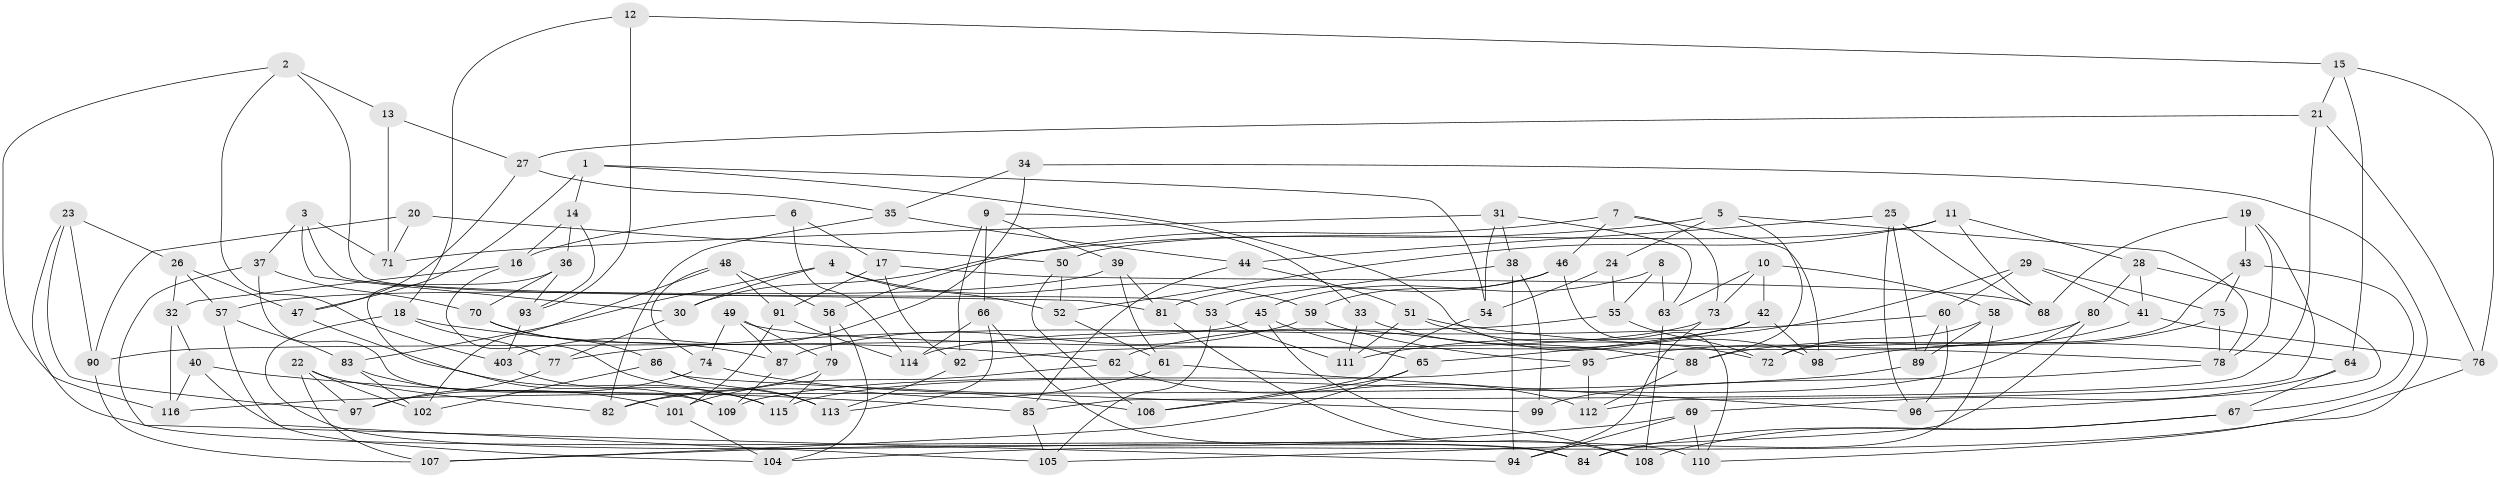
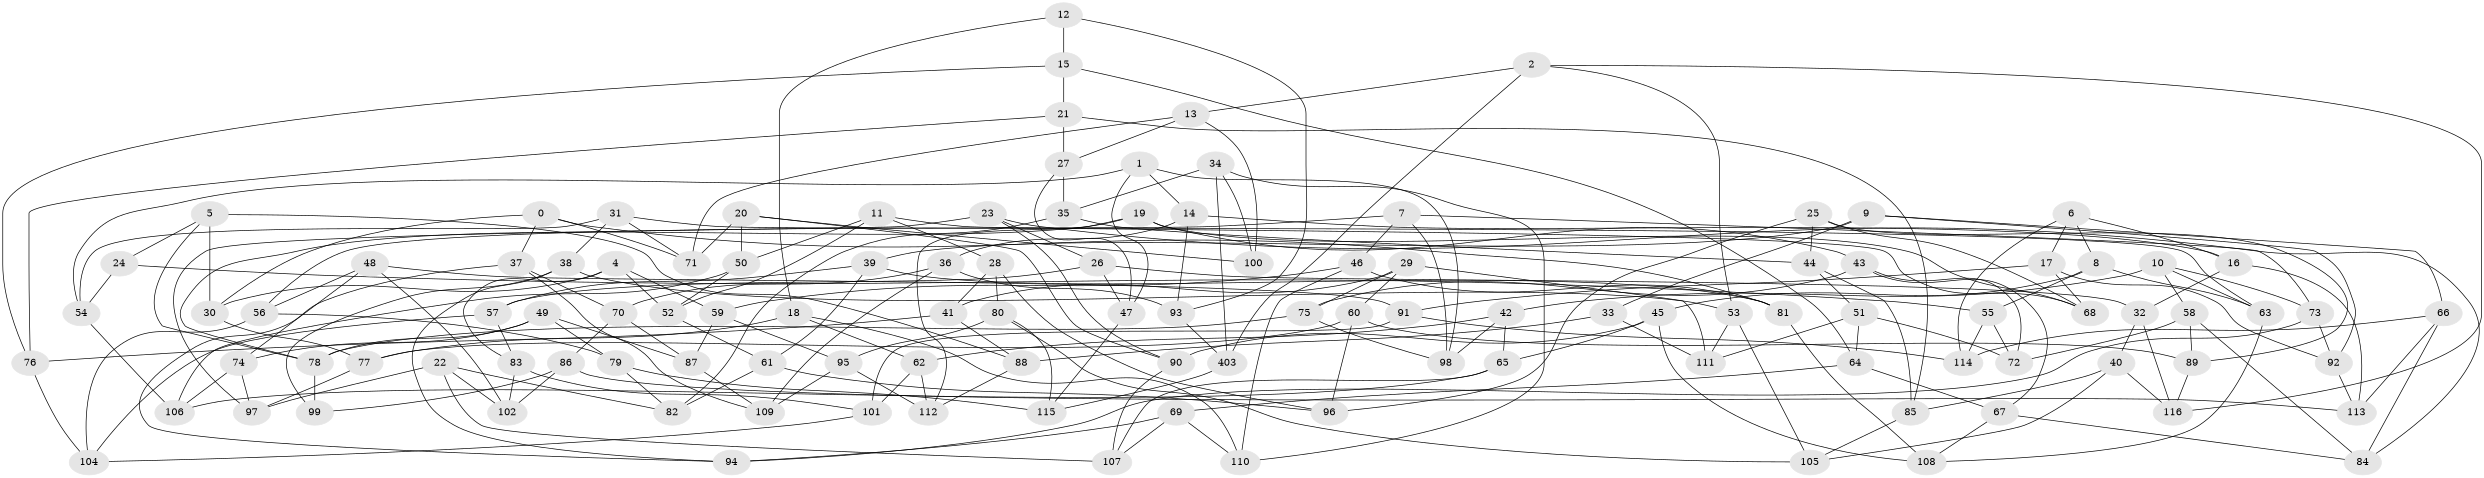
  graph {
    node [color=gray90 style=filled]
    1
    14
    47
    54
    98
    16
    93
    36
    115
    106
    2
    13
    53
    n14 [label=403]
    116
    71
    27
+   100
    111
    105
-   3
+   3 [label=0]
    30
    37
    81
    77
    70
    109
    94
    108
    4
    52
    59
    83
    61
    87
    95
    102
    101
    5
    24
    88
    78
    55
    112
    6
    8
    17
    114
    45
    63
    32
    113
    92
    68
    91
    7
    46
    56
    73
    110
    79
    104
    90
    65
    72
    9
    33
    39
    66
    57
    84
    10
    42
    58
    62
    89
    11
    28
    50
    96
    41
    80
    12
    15
    18
    21
    64
    76
    35
    85
    67
    69
    40
    97
    19
    43
    75
    99
    20
    107
    22
    82
    23
    26
    25
    44
    51
    29
    60
    31
    38
    34
    86
    48
    74
    49
    1 -- 14
    1 -- 47
    1 -- 54
    1 -- 98
    14 -- 16
    14 -- 93
    14 -- 36
    47 -- 115
    54 -- 106
    16 -- 32
    16 -- 113
    93 -- n14
    36 -- 93
    36 -- 70
    36 -- 109
    2 -- 13
    2 -- 53
    2 -- n14
    2 -- 116
    13 -- 71
    13 -- 27
+   13 -- 100
    53 -- 111
    53 -- 105
    n14 -- 115
    27 -- 47
    27 -- 35
    3 -- 71
    3 -- 30
    3 -- 37
    3 -- 81
    30 -- 77
    37 -- 70
    37 -- 109
    37 -- 94
    81 -- 108
    77 -- 97
    70 -- 87
    70 -- 86
    4 -- 30
    4 -- 52
    4 -- 59
    4 -- 83
    52 -- 61
    59 -- 87
    59 -- 95
    83 -- 102
    83 -- 101
    61 -- 96
    61 -- 82
    87 -- 109
    95 -- 109
    95 -- 112
    101 -- 104
    5 -- 30
    5 -- 24
    5 -- 88
    5 -- 78
    24 -- 54
    24 -- 55
    88 -- 112
    78 -- 99
    55 -- 114
    55 -- 72
    6 -- 16
+   6 -- 8
    6 -- 17
    6 -- 114
    8 -- 55
    8 -- 45
    8 -- 63
    17 -- 92
    17 -- 68
    17 -- 91
    45 -- 108
    45 -- 90
    45 -- 65
    63 -- 108
    32 -- 116
    32 -- 40
    92 -- 113
    91 -- 101
    91 -- 114
    7 -- 98
    7 -- 46
    7 -- 56
    7 -- 73
    46 -- 81
    46 -- 59
    46 -- 110
    56 -- 79
    56 -- 104
    73 -- 94
    73 -- 92
    79 -- 115
    79 -- 82
    90 -- 107
    65 -- 106
    65 -- 107
    9 -- 92
    9 -- 33
    9 -- 39
    9 -- 66
    33 -- 111
    33 -- 88
    39 -- 81
    39 -- 61
    39 -- 57
    66 -- 114
    66 -- 113
    66 -- 84
    57 -- 83
    57 -- 104
    10 -- 63
    10 -- 73
    10 -- 42
    10 -- 58
    42 -- 98
    42 -- 65
    42 -- 62
    58 -- 72
    58 -- 84
    58 -- 89
    62 -- 101
    62 -- 112
    89 -- 116
    11 -- 52
    11 -- 68
    11 -- 28
    11 -- 50
    28 -- 96
    28 -- 41
    28 -- 80
    50 -- 106
    50 -- 52
    41 -- 88
    41 -- 76
    80 -- 115
    80 -- 105
    80 -- 95
    12 -- 93
    12 -- 15
    12 -- 18
    15 -- 21
    15 -- 64
    15 -- 76
    18 -- 77
    18 -- 110
    18 -- 62
    21 -- 27
    21 -- 76
    21 -- 85
    64 -- 67
    64 -- 69
    76 -- 104
    35 -- 82
    35 -- 44
    85 -- 105
    67 -- 108
    67 -- 84
    69 -- 94
    69 -- 110
    69 -- 107
    40 -- 116
    40 -- 105
    40 -- 85
    19 -- 78
    19 -- 112
    19 -- 68
    19 -- 43
    43 -- 72
    43 -- 67
    43 -- 75
    75 -- 98
    75 -- 78
    20 -- 71
+   20 -- 100
    20 -- 90
    20 -- 50
    22 -- 102
    22 -- 97
    22 -- 107
    22 -- 82
    23 -- 90
    23 -- 84
    23 -- 97
    23 -- 26
    26 -- 47
    26 -- 32
    26 -- 57
    25 -- 68
    25 -- 89
    25 -- 96
    25 -- 44
    44 -- 85
    44 -- 51
    51 -- 111
    51 -- 72
    51 -- 64
    29 -- 111
    29 -- 41
    29 -- 75
    29 -- 60
    60 -- 77
    60 -- 89
    60 -- 96
    31 -- 54
    31 -- 71
    31 -- 63
    31 -- 38
    38 -- 53
    38 -- 94
    38 -- 99
    34 -- n14
+   34 -- 100
    34 -- 110
    34 -- 35
    86 -- 102
    86 -- 113
    86 -- 99
    48 -- 102
    48 -- 91
    48 -- 56
    48 -- 74
    74 -- 106
    74 -- 97
    49 -- 87
    49 -- 78
    49 -- 79
    49 -- 74
  }
